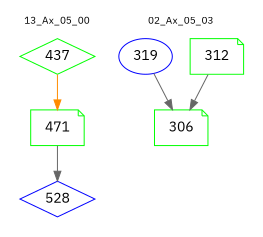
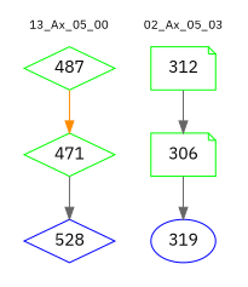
  digraph {
    fontname="IBM Plex Sans"
    node [color=green fontname="IBM Plex Sans" shape=note]
    edge [color=gray40 fontname="IBM Plex Sans"]
-   n1 [label=437 shape=diamond]
-   n2 [label=471]
+   n1 [label=487 shape=diamond]
+   n2 [label=471 shape=diamond]
    n3 [color=blue label=528 shape=diamond]
    n4 [label=312]
    n5 [label=306]
    n6 [color=blue label=319 shape=ellipse]
    subgraph cluster_1 {
      color=white
      fontsize=10
      label="13_Ax_05_00"
      n1
      n2
      n3
    }
    subgraph cluster_2 {
      color=white
      fontsize=10
      label="02_Ax_05_03"
      n4
      n5
      n6
    }
    n1 -> n2 [color=darkorange]
    n2 -> n3
    n4 -> n5
-   n6 -> n5
+   n5 -> n6
  }
